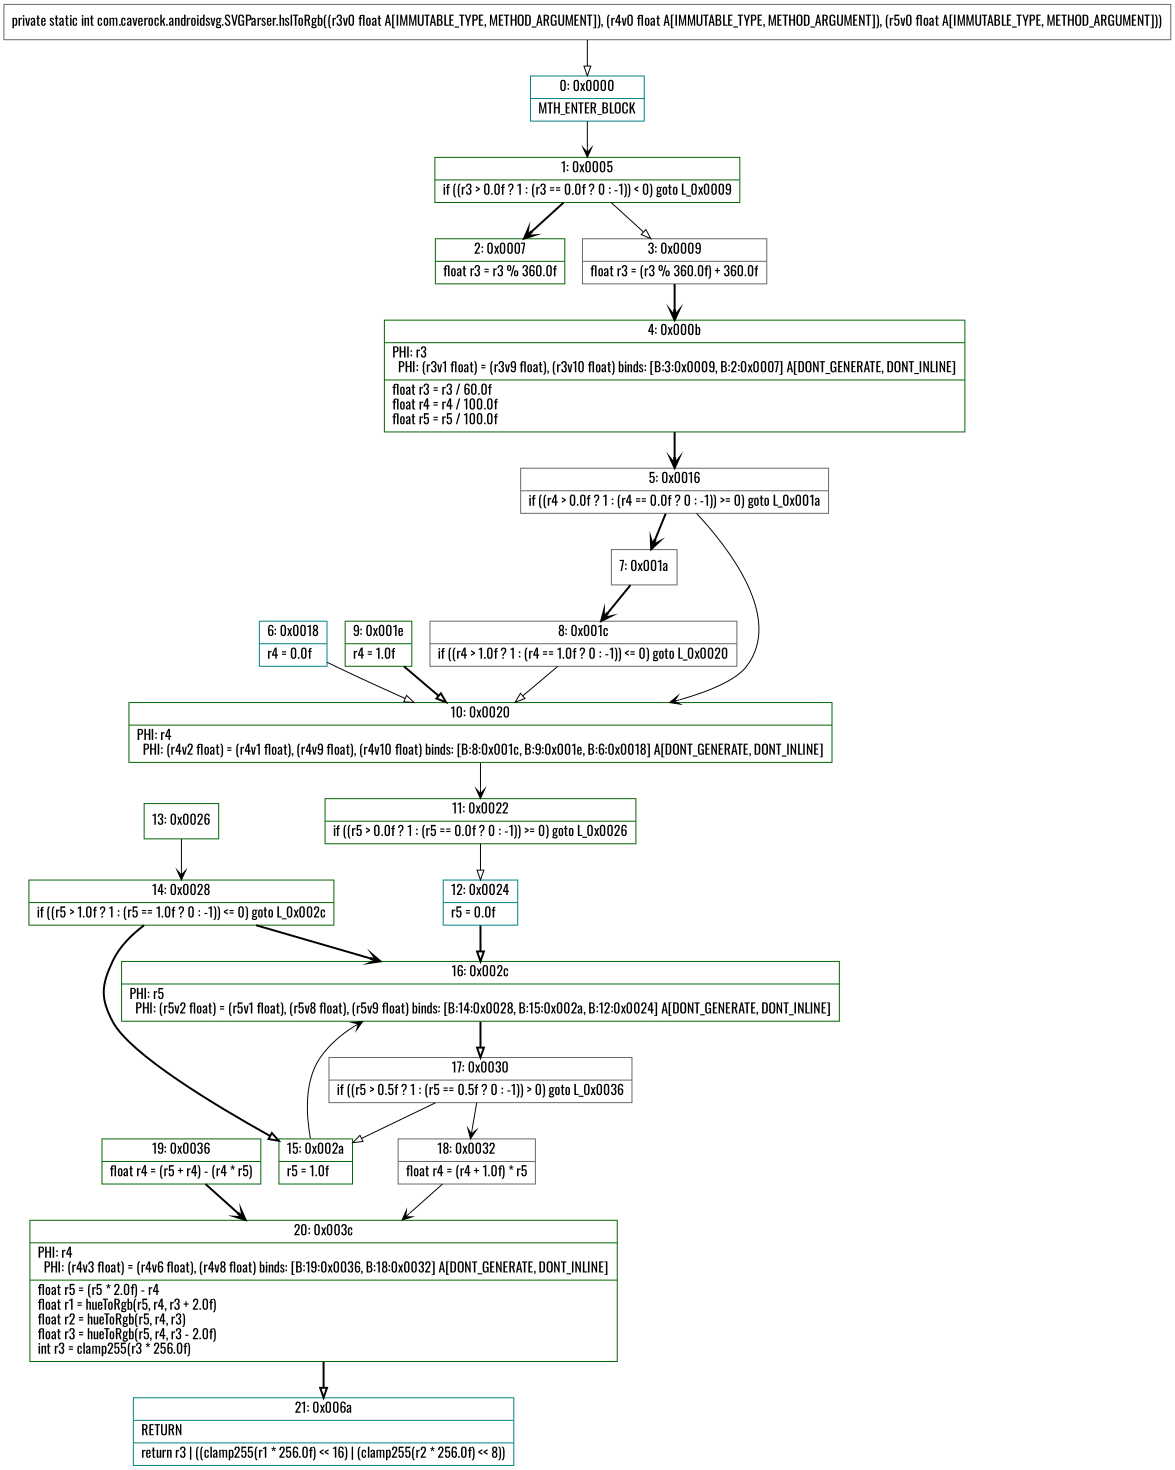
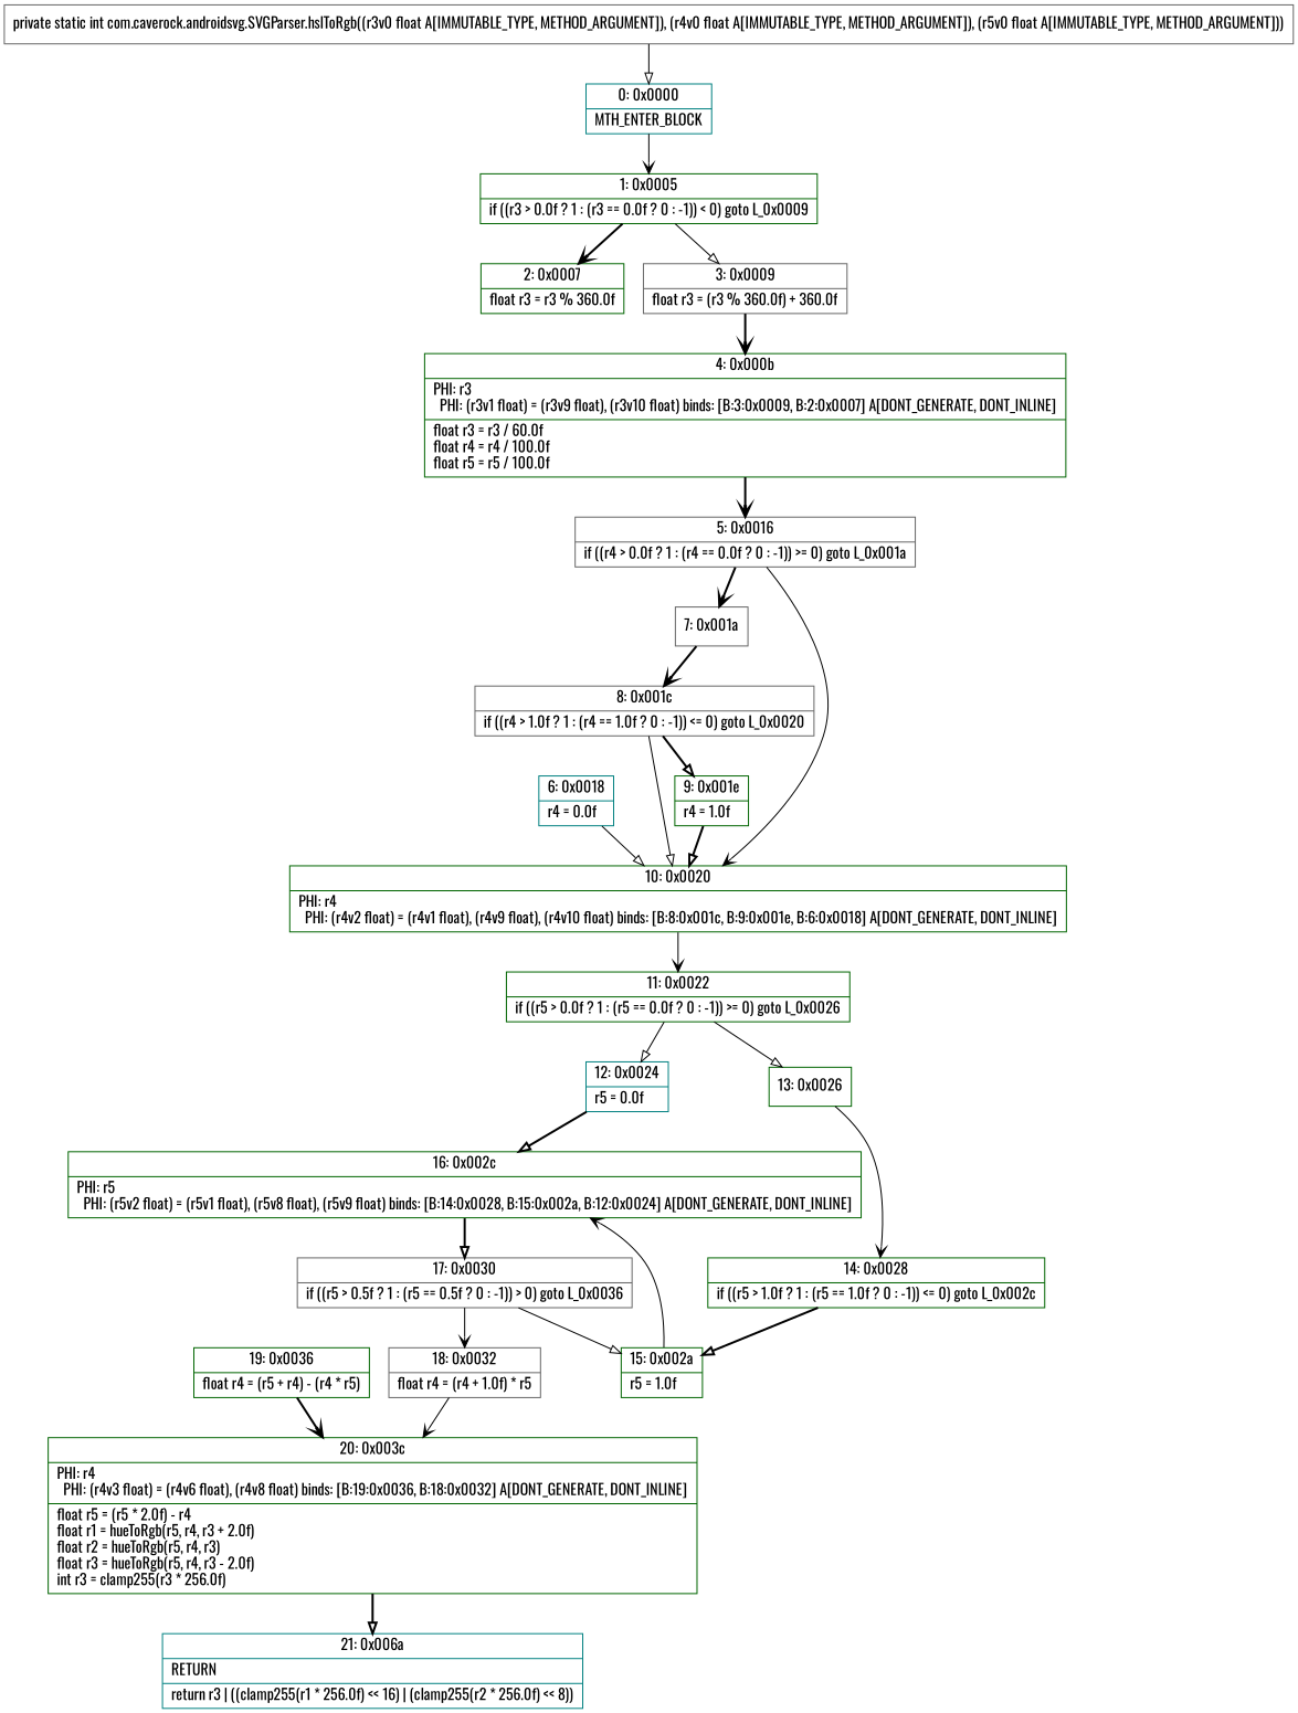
  digraph {
    fontname=Oswald
    node [color=darkgreen fontname=Oswald shape=record]
    edge [arrowhead=vee fontname=Oswald style=solid]
    n1 [color=teal label="{0\:\ 0x0000|MTH_ENTER_BLOCK\l}"]
    n2 [label="{1\:\ 0x0005|if ((r3 \> 0.0f ? 1 : (r3 == 0.0f ? 0 : \-1)) \< 0) goto L_0x0009\l}"]
    n3 [label="{2\:\ 0x0007|float r3 = r3 % 360.0f\l}"]
    n4 [color=gray40 label="{3\:\ 0x0009|float r3 = (r3 % 360.0f) + 360.0f\l}"]
    n5 [label="{4\:\ 0x000b|PHI: r3 \l  PHI: (r3v1 float) = (r3v9 float), (r3v10 float) binds: [B:3:0x0009, B:2:0x0007] A[DONT_GENERATE, DONT_INLINE]\l|float r3 = r3 \/ 60.0f\lfloat r4 = r4 \/ 100.0f\lfloat r5 = r5 \/ 100.0f\l}"]
    n6 [color=gray40 label="{5\:\ 0x0016|if ((r4 \> 0.0f ? 1 : (r4 == 0.0f ? 0 : \-1)) \>= 0) goto L_0x001a\l}"]
    n7 [color=gray40 label="{7\:\ 0x001a}"]
    n8 [label="{10\:\ 0x0020|PHI: r4 \l  PHI: (r4v2 float) = (r4v1 float), (r4v9 float), (r4v10 float) binds: [B:8:0x001c, B:9:0x001e, B:6:0x0018] A[DONT_GENERATE, DONT_INLINE]\l}"]
    n9 [color=teal label="{6\:\ 0x0018|r4 = 0.0f\l}"]
    n10 [color=gray40 label="{8\:\ 0x001c|if ((r4 \> 1.0f ? 1 : (r4 == 1.0f ? 0 : \-1)) \<= 0) goto L_0x0020\l}"]
    n11 [label="{11\:\ 0x0022|if ((r5 \> 0.0f ? 1 : (r5 == 0.0f ? 0 : \-1)) \>= 0) goto L_0x0026\l}"]
    n12 [label="{9\:\ 0x001e|r4 = 1.0f\l}"]
    n13 [color=teal label="{12\:\ 0x0024|r5 = 0.0f\l}"]
    n14 [label="{13\:\ 0x0026}"]
    n15 [label="{16\:\ 0x002c|PHI: r5 \l  PHI: (r5v2 float) = (r5v1 float), (r5v8 float), (r5v9 float) binds: [B:14:0x0028, B:15:0x002a, B:12:0x0024] A[DONT_GENERATE, DONT_INLINE]\l}"]
    n16 [label="{14\:\ 0x0028|if ((r5 \> 1.0f ? 1 : (r5 == 1.0f ? 0 : \-1)) \<= 0) goto L_0x002c\l}"]
    n17 [color=gray40 label="{17\:\ 0x0030|if ((r5 \> 0.5f ? 1 : (r5 == 0.5f ? 0 : \-1)) \> 0) goto L_0x0036\l}"]
    n18 [label="{15\:\ 0x002a|r5 = 1.0f\l}"]
    n19 [color=gray40 label="{18\:\ 0x0032|float r4 = (r4 + 1.0f) * r5\l}"]
    n20 [label="{20\:\ 0x003c|PHI: r4 \l  PHI: (r4v3 float) = (r4v6 float), (r4v8 float) binds: [B:19:0x0036, B:18:0x0032] A[DONT_GENERATE, DONT_INLINE]\l|float r5 = (r5 * 2.0f) \- r4\lfloat r1 = hueToRgb(r5, r4, r3 + 2.0f)\lfloat r2 = hueToRgb(r5, r4, r3)\lfloat r3 = hueToRgb(r5, r4, r3 \- 2.0f)\lint r3 = clamp255(r3 * 256.0f)\l}"]
    n21 [label="{19\:\ 0x0036|float r4 = (r5 + r4) \- (r4 * r5)\l}"]
    n22 [color=teal label="{21\:\ 0x006a|RETURN\l|return r3 \| ((clamp255(r1 * 256.0f) \<\< 16) \| (clamp255(r2 * 256.0f) \<\< 8))\l}"]
    n23 [color=gray40 label="{private static int com.caverock.androidsvg.SVGParser.hslToRgb((r3v0 float A[IMMUTABLE_TYPE, METHOD_ARGUMENT]), (r4v0 float A[IMMUTABLE_TYPE, METHOD_ARGUMENT]), (r5v0 float A[IMMUTABLE_TYPE, METHOD_ARGUMENT])) }"]
    n1 -> n2
    n2 -> n3 [style=bold]
    n2 -> n4 [arrowhead=onormal]
    n4 -> n5 [style=bold]
    n5 -> n6 [style=bold]
    n6 -> n7 [style=bold]
    n6 -> n8
    n7 -> n10 [style=bold]
    n8 -> n11
    n9 -> n8 [arrowhead=onormal]
    n10 -> n8 [arrowhead=onormal]
+   n10 -> n12 [arrowhead=onormal style=bold]
    n11 -> n13 [arrowhead=onormal]
+   n11 -> n14 [arrowhead=onormal]
    n12 -> n8 [arrowhead=onormal style=bold]
    n13 -> n15 [arrowhead=onormal style=bold]
    n14 -> n16
    n15 -> n17 [arrowhead=onormal style=bold]
-   n16 -> n15 [style=bold]
    n16 -> n18 [arrowhead=onormal style=bold]
    n17 -> n18 [arrowhead=onormal]
    n17 -> n19
    n18 -> n15
    n19 -> n20
    n20 -> n22 [arrowhead=onormal style=bold]
    n21 -> n20 [style=bold]
    n23 -> n1 [arrowhead=onormal]
  }
